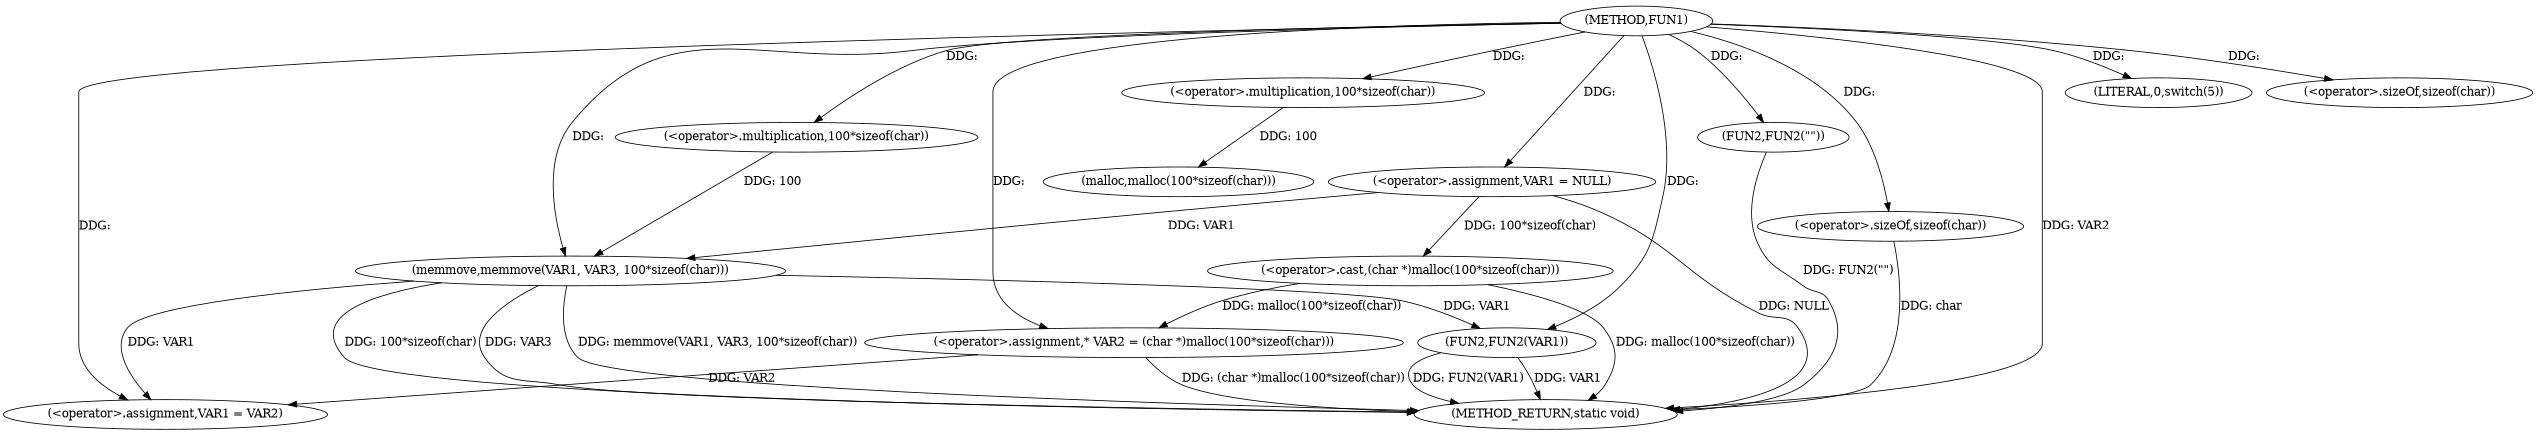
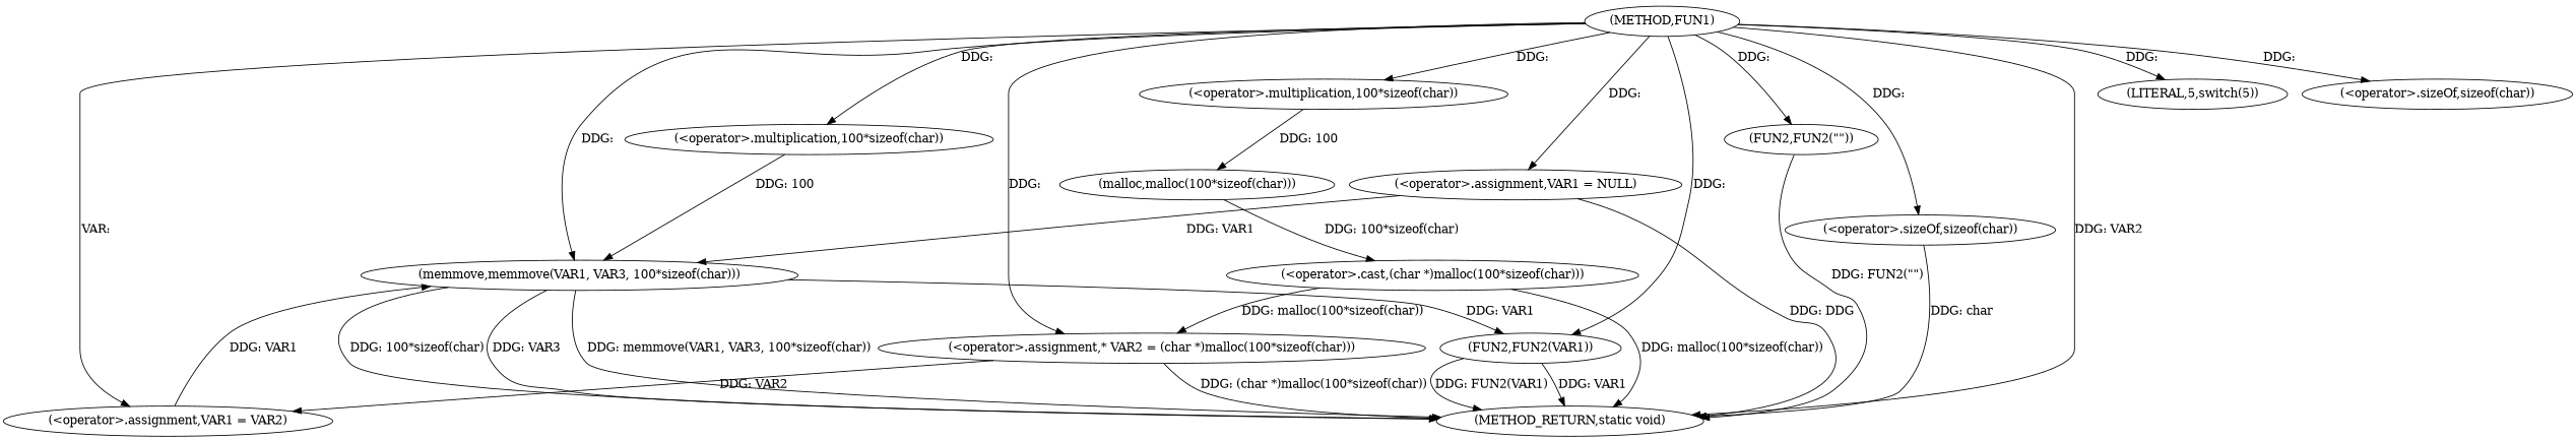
  digraph {
    n1 [label="(METHOD,FUN1)"]
    n2 [label="(<operator>.assignment,VAR1 = NULL)"]
-   n3 [label="(LITERAL,0,switch(5))"]
+   n3 [label="(LITERAL,5,switch(5))"]
    n4 [label="(FUN2,FUN2(\"\"))"]
    n5 [label="(<operator>.assignment,* VAR2 = (char *)malloc(100*sizeof(char)))"]
    n6 [label="(<operator>.multiplication,100*sizeof(char))"]
    n7 [label="(<operator>.sizeOf,sizeof(char))"]
    n8 [label="(<operator>.assignment,VAR1 = VAR2)"]
    n9 [label="(memmove,memmove(VAR1, VAR3, 100*sizeof(char)))"]
    n10 [label="(<operator>.multiplication,100*sizeof(char))"]
    n11 [label="(<operator>.sizeOf,sizeof(char))"]
    n12 [label="(FUN2,FUN2(VAR1))"]
    n13 [label="(METHOD_RETURN,static void)"]
    n14 [label="(malloc,malloc(100*sizeof(char)))"]
    n15 [label="(<operator>.cast,(char *)malloc(100*sizeof(char)))"]
    n1 -> n2 [label="DDG: "]
    n1 -> n3 [label="DDG: "]
    n1 -> n4 [label="DDG: "]
    n1 -> n5 [label="DDG: "]
    n1 -> n6 [label="DDG: "]
    n1 -> n7 [label="DDG: "]
-   n1 -> n8 [label="DDG: "]
+   n1 -> n8 [label="VAR: "]
    n1 -> n9 [label="DDG: "]
    n1 -> n10 [label="DDG: "]
    n1 -> n11 [label="DDG: "]
    n1 -> n12 [label="DDG: "]
    n1 -> n13 [label="DDG: VAR2"]
    n2 -> n9 [label="DDG: VAR1"]
-   n2 -> n13 [label="DDG: NULL"]
+   n2 -> n13 [label="DDG: DDG"]
    n4 -> n13 [label="DDG: FUN2(\"\")"]
    n5 -> n8 [label="DDG: VAR2"]
    n5 -> n13 [label="DDG: (char *)malloc(100*sizeof(char))"]
    n6 -> n14 [label="DDG: 100"]
-   n9 -> n8 [label="DDG: VAR1"]
+   n8 -> n9 [label="DDG: VAR1"]
    n9 -> n12 [label="DDG: VAR1"]
    n9 -> n13 [label="DDG: VAR3"]
    n9 -> n13 [label="DDG: memmove(VAR1, VAR3, 100*sizeof(char))"]
    n9 -> n13 [label="DDG: 100*sizeof(char)"]
    n10 -> n9 [label="DDG: 100"]
    n11 -> n13 [label="DDG: char"]
    n12 -> n13 [label="DDG: VAR1"]
    n12 -> n13 [label="DDG: FUN2(VAR1)"]
-   n2 -> n15 [label="DDG: 100*sizeof(char)"]
+   n14 -> n15 [label="DDG: 100*sizeof(char)"]
    n15 -> n5 [label="DDG: malloc(100*sizeof(char))"]
    n15 -> n13 [label="DDG: malloc(100*sizeof(char))"]
  }
